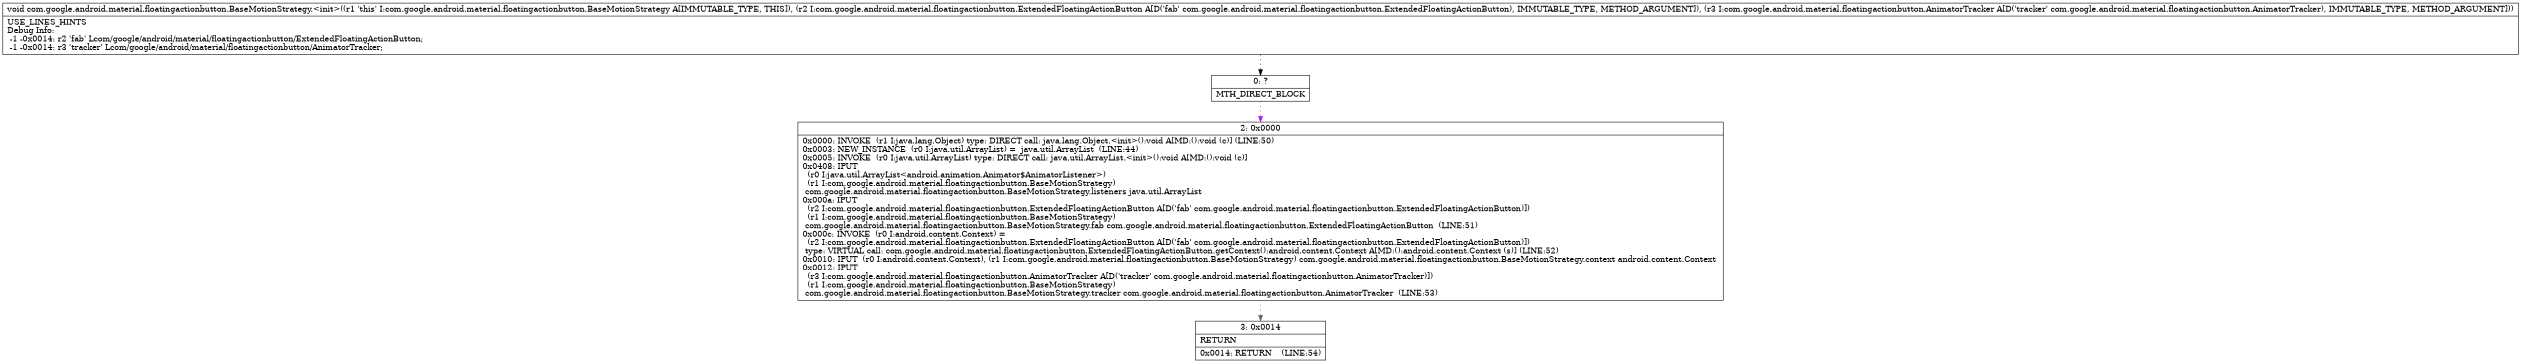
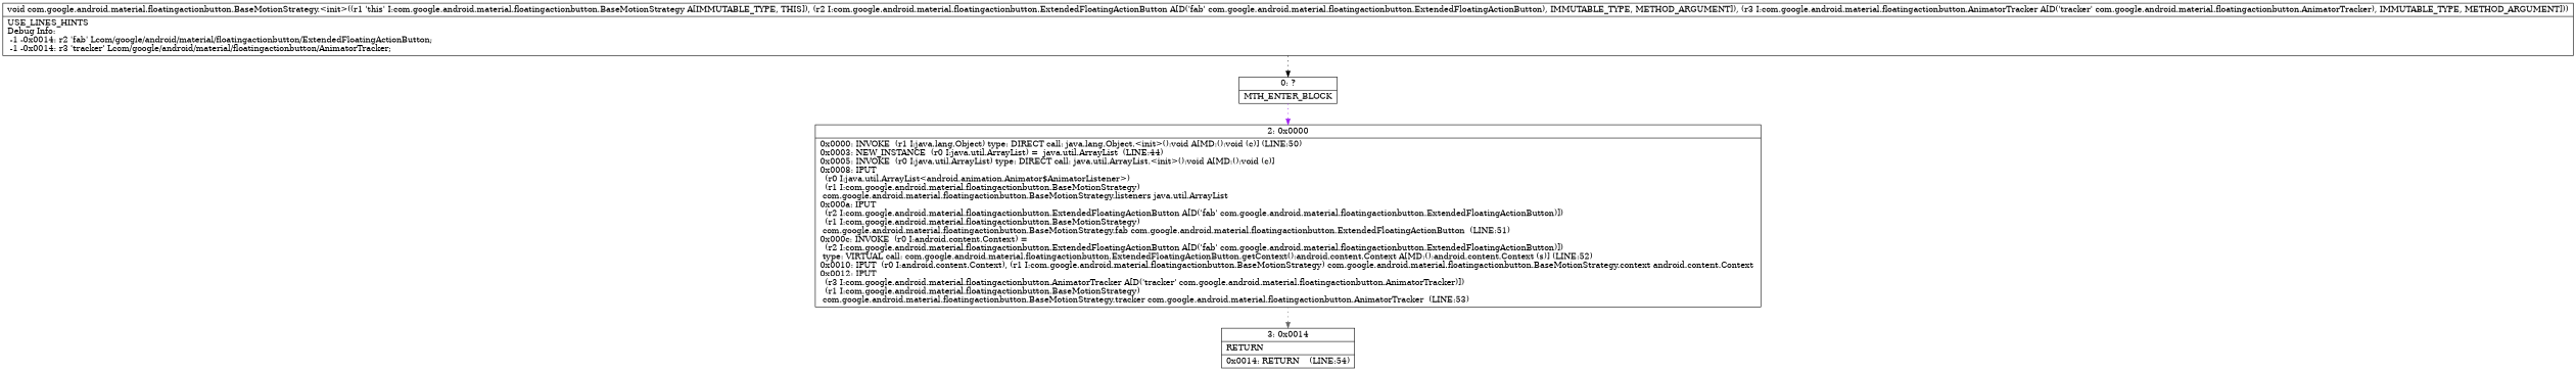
  digraph {
    node [shape=record]
    edge [style=dotted]
-   n1 [label="{0\:\ ?|MTH_DIRECT_BLOCK\l}"]
-   n2 [label="{2\:\ 0x0000|0x0000: INVOKE  (r1 I:java.lang.Object) type: DIRECT call: java.lang.Object.\<init\>():void A[MD:():void (c)] (LINE:50)\l0x0003: NEW_INSTANCE  (r0 I:java.util.ArrayList) =  java.util.ArrayList  (LINE:44)\l0x0005: INVOKE  (r0 I:java.util.ArrayList) type: DIRECT call: java.util.ArrayList.\<init\>():void A[MD:():void (c)]\l0x0408: IPUT  \l  (r0 I:java.util.ArrayList\<android.animation.Animator$AnimatorListener\>)\l  (r1 I:com.google.android.material.floatingactionbutton.BaseMotionStrategy)\l com.google.android.material.floatingactionbutton.BaseMotionStrategy.listeners java.util.ArrayList \l0x000a: IPUT  \l  (r2 I:com.google.android.material.floatingactionbutton.ExtendedFloatingActionButton A[D('fab' com.google.android.material.floatingactionbutton.ExtendedFloatingActionButton)])\l  (r1 I:com.google.android.material.floatingactionbutton.BaseMotionStrategy)\l com.google.android.material.floatingactionbutton.BaseMotionStrategy.fab com.google.android.material.floatingactionbutton.ExtendedFloatingActionButton  (LINE:51)\l0x000c: INVOKE  (r0 I:android.content.Context) = \l  (r2 I:com.google.android.material.floatingactionbutton.ExtendedFloatingActionButton A[D('fab' com.google.android.material.floatingactionbutton.ExtendedFloatingActionButton)])\l type: VIRTUAL call: com.google.android.material.floatingactionbutton.ExtendedFloatingActionButton.getContext():android.content.Context A[MD:():android.content.Context (s)] (LINE:52)\l0x0010: IPUT  (r0 I:android.content.Context), (r1 I:com.google.android.material.floatingactionbutton.BaseMotionStrategy) com.google.android.material.floatingactionbutton.BaseMotionStrategy.context android.content.Context \l0x0012: IPUT  \l  (r3 I:com.google.android.material.floatingactionbutton.AnimatorTracker A[D('tracker' com.google.android.material.floatingactionbutton.AnimatorTracker)])\l  (r1 I:com.google.android.material.floatingactionbutton.BaseMotionStrategy)\l com.google.android.material.floatingactionbutton.BaseMotionStrategy.tracker com.google.android.material.floatingactionbutton.AnimatorTracker  (LINE:53)\l}"]
+   n1 [label="{0\:\ ?|MTH_ENTER_BLOCK\l}"]
+   n2 [label="{2\:\ 0x0000|0x0000: INVOKE  (r1 I:java.lang.Object) type: DIRECT call: java.lang.Object.\<init\>():void A[MD:():void (c)] (LINE:50)\l0x0003: NEW_INSTANCE  (r0 I:java.util.ArrayList) =  java.util.ArrayList  (LINE:44)\l0x0005: INVOKE  (r0 I:java.util.ArrayList) type: DIRECT call: java.util.ArrayList.\<init\>():void A[MD:():void (c)]\l0x0008: IPUT  \l  (r0 I:java.util.ArrayList\<android.animation.Animator$AnimatorListener\>)\l  (r1 I:com.google.android.material.floatingactionbutton.BaseMotionStrategy)\l com.google.android.material.floatingactionbutton.BaseMotionStrategy.listeners java.util.ArrayList \l0x000a: IPUT  \l  (r2 I:com.google.android.material.floatingactionbutton.ExtendedFloatingActionButton A[D('fab' com.google.android.material.floatingactionbutton.ExtendedFloatingActionButton)])\l  (r1 I:com.google.android.material.floatingactionbutton.BaseMotionStrategy)\l com.google.android.material.floatingactionbutton.BaseMotionStrategy.fab com.google.android.material.floatingactionbutton.ExtendedFloatingActionButton  (LINE:51)\l0x000c: INVOKE  (r0 I:android.content.Context) = \l  (r2 I:com.google.android.material.floatingactionbutton.ExtendedFloatingActionButton A[D('fab' com.google.android.material.floatingactionbutton.ExtendedFloatingActionButton)])\l type: VIRTUAL call: com.google.android.material.floatingactionbutton.ExtendedFloatingActionButton.getContext():android.content.Context A[MD:():android.content.Context (s)] (LINE:52)\l0x0010: IPUT  (r0 I:android.content.Context), (r1 I:com.google.android.material.floatingactionbutton.BaseMotionStrategy) com.google.android.material.floatingactionbutton.BaseMotionStrategy.context android.content.Context \l0x0012: IPUT  \l  (r3 I:com.google.android.material.floatingactionbutton.AnimatorTracker A[D('tracker' com.google.android.material.floatingactionbutton.AnimatorTracker)])\l  (r1 I:com.google.android.material.floatingactionbutton.BaseMotionStrategy)\l com.google.android.material.floatingactionbutton.BaseMotionStrategy.tracker com.google.android.material.floatingactionbutton.AnimatorTracker  (LINE:53)\l}"]
    n3 [label="{3\:\ 0x0014|RETURN\l|0x0014: RETURN    (LINE:54)\l}"]
    n4 [label="{void com.google.android.material.floatingactionbutton.BaseMotionStrategy.\<init\>((r1 'this' I:com.google.android.material.floatingactionbutton.BaseMotionStrategy A[IMMUTABLE_TYPE, THIS]), (r2 I:com.google.android.material.floatingactionbutton.ExtendedFloatingActionButton A[D('fab' com.google.android.material.floatingactionbutton.ExtendedFloatingActionButton), IMMUTABLE_TYPE, METHOD_ARGUMENT]), (r3 I:com.google.android.material.floatingactionbutton.AnimatorTracker A[D('tracker' com.google.android.material.floatingactionbutton.AnimatorTracker), IMMUTABLE_TYPE, METHOD_ARGUMENT]))  | USE_LINES_HINTS\lDebug Info:\l  \-1 \-0x0014: r2 'fab' Lcom\/google\/android\/material\/floatingactionbutton\/ExtendedFloatingActionButton;\l  \-1 \-0x0014: r3 'tracker' Lcom\/google\/android\/material\/floatingactionbutton\/AnimatorTracker;\l}"]
    n1 -> n2 [color=purple]
    n2 -> n3 [color=gray40]
    n4 -> n1 [color=black]
  }
